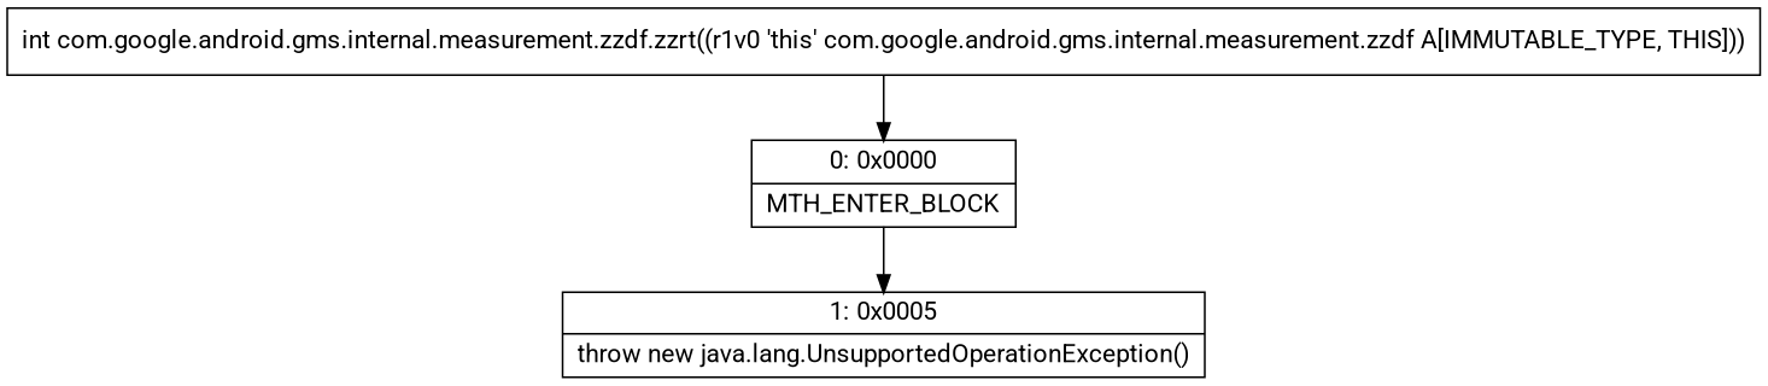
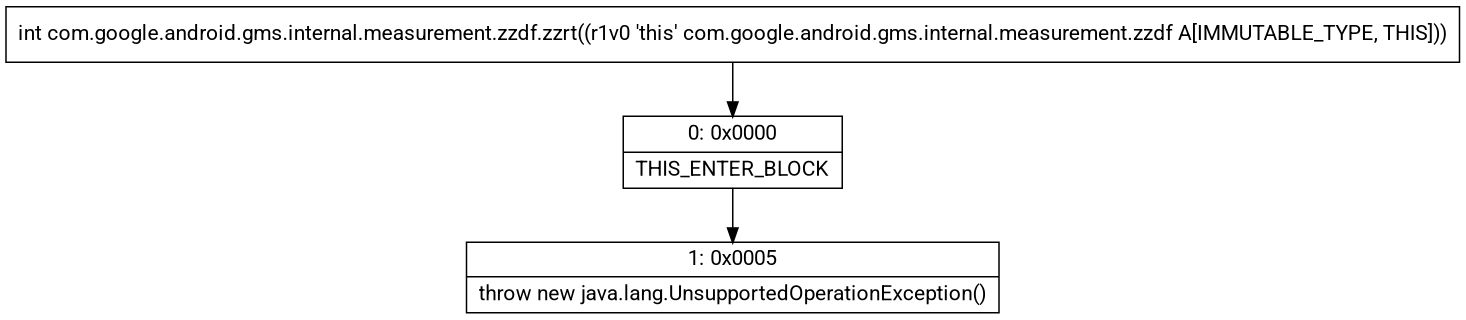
  digraph {
    fontname=Roboto
    node [shape=record fontname=Roboto]
    edge [fontname=Roboto]
-   n1 [label="{0\:\ 0x0000|MTH_ENTER_BLOCK\l}"]
+   n1 [label="{0\:\ 0x0000|THIS_ENTER_BLOCK\l}"]
    n2 [label="{1\:\ 0x0005|throw new java.lang.UnsupportedOperationException()\l}"]
    n3 [label="{int com.google.android.gms.internal.measurement.zzdf.zzrt((r1v0 'this' com.google.android.gms.internal.measurement.zzdf A[IMMUTABLE_TYPE, THIS])) }"]
    n1 -> n2
    n3 -> n1
  }
